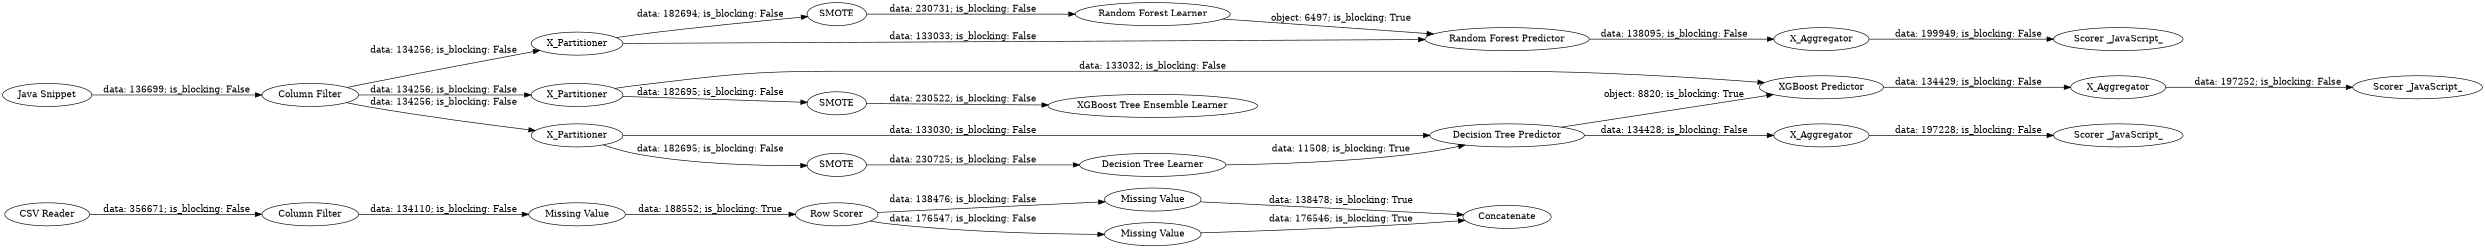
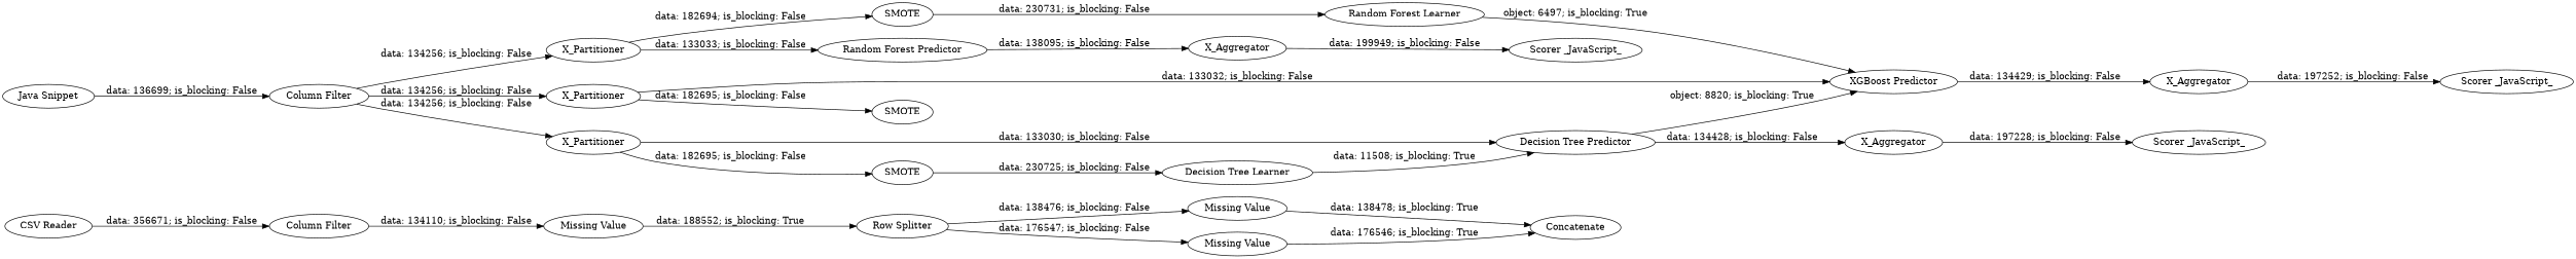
  digraph {
    rankdir=LR
    n1 [label="Column Filter"]
    n2 [label="Missing Value"]
-   n3 [label="Row Scorer"]
+   n3 [label="Row Splitter"]
    n4 [label=X_Aggregator]
    n5 [label="Scorer _JavaScript_"]
    n6 [label="Scorer _JavaScript_"]
    n7 [label="Missing Value"]
    n8 [label=Concatenate]
    n9 [label=X_Partitioner]
    n10 [label=SMOTE]
    n11 [label="Random Forest Predictor"]
    n12 [label="Random Forest Learner"]
    n13 [label=X_Aggregator]
-   n14 [label="XGBoost Tree Ensemble Learner"]
    n15 [label="XGBoost Predictor"]
    n16 [label=X_Aggregator]
    n17 [label=X_Partitioner]
    n18 [label=SMOTE]
    n19 [label="CSV Reader"]
    n20 [label="Decision Tree Predictor"]
    n21 [label="Missing Value"]
    n22 [label=X_Partitioner]
    n23 [label=SMOTE]
    n24 [label="Decision Tree Learner"]
    n25 [label="Java Snippet"]
    n26 [label="Column Filter"]
    n27 [label="Scorer _JavaScript_"]
    n1 -> n2 [label="data: 134110; is_blocking: False"]
    n2 -> n3 [label="data: 188552; is_blocking: True"]
    n3 -> n7 [label="data: 138476; is_blocking: False"]
    n3 -> n21 [label="data: 176547; is_blocking: False"]
    n4 -> n5 [label="data: 197228; is_blocking: False"]
    n7 -> n8 [label="data: 138478; is_blocking: True"]
    n9 -> n10 [label="data: 182694; is_blocking: False"]
    n9 -> n11 [label="data: 133033; is_blocking: False"]
    n10 -> n12 [label="data: 230731; is_blocking: False"]
    n11 -> n13 [label="data: 138095; is_blocking: False"]
-   n12 -> n11 [label="object: 6497; is_blocking: True"]
+   n12 -> n15 [label="object: 6497; is_blocking: True"]
    n13 -> n27 [label="data: 199949; is_blocking: False"]
    n15 -> n16 [label="data: 134429; is_blocking: False"]
    n16 -> n6 [label="data: 197252; is_blocking: False"]
    n17 -> n15 [label="data: 133032; is_blocking: False"]
    n17 -> n18 [label="data: 182695; is_blocking: False"]
-   n18 -> n14 [label="data: 230522; is_blocking: False"]
    n19 -> n1 [label="data: 356671; is_blocking: False"]
    n20 -> n4 [label="data: 134428; is_blocking: False"]
    n20 -> n15 [label="object: 8820; is_blocking: True"]
    n21 -> n8 [label="data: 176546; is_blocking: True"]
    n22 -> n20 [label="data: 133030; is_blocking: False"]
    n22 -> n23 [label="data: 182695; is_blocking: False"]
    n23 -> n24 [label="data: 230725; is_blocking: False"]
    n24 -> n20 [label="data: 11508; is_blocking: True"]
    n25 -> n26 [label="data: 136699; is_blocking: False"]
    n26 -> n9 [label="data: 134256; is_blocking: False"]
    n26 -> n17 [label="data: 134256; is_blocking: False"]
    n26 -> n22 [label="data: 134256; is_blocking: False"]
  }
